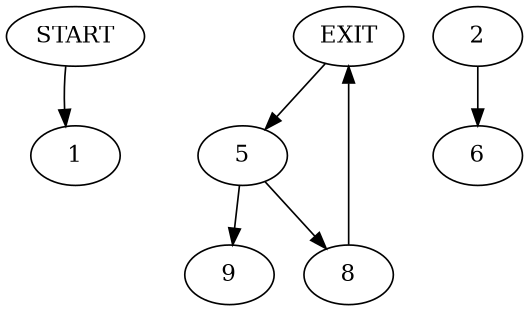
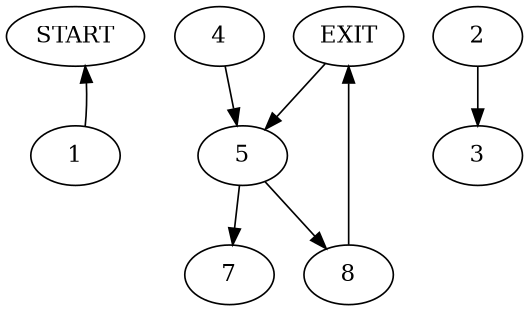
  digraph {
    n1 [label=START]
    1
    n3 [label=EXIT]
    5
    2
-   3 [label=6]
-   7 [label=9]
+   3
+   4
+   7
    8
-   n1 -> 1
+   1 -> n1
    n3 -> 5
    5 -> 7
    5 -> 8
    2 -> 3
+   4 -> 5
    8 -> n3
  }
